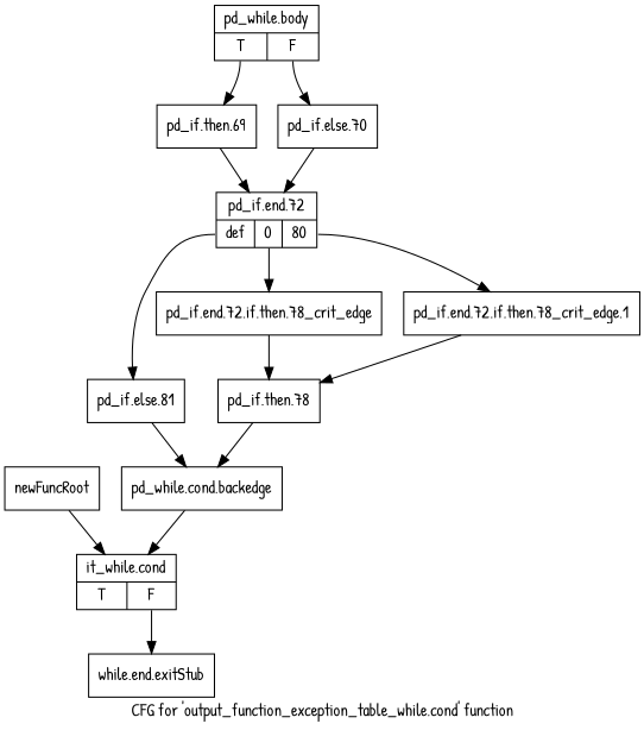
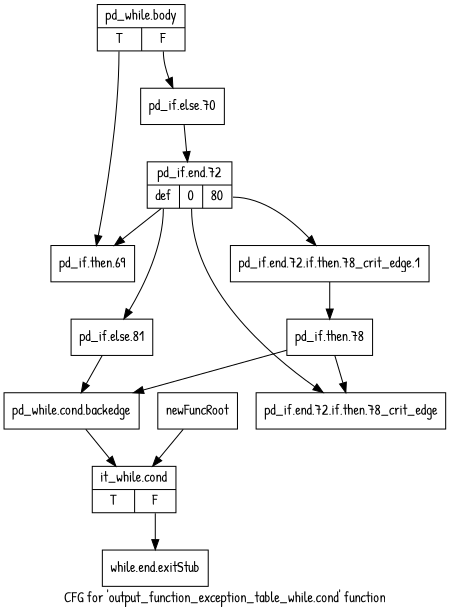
  digraph {
    fontname="Patrick Hand"
    label="CFG for 'output_function_exception_table_while.cond' function"
    node [fontname="Patrick Hand" shape=record]
    edge [fontname="Patrick Hand"]
    n1 [label="{newFuncRoot}"]
    n2 [label="{it_while.cond|{<s0>T|<s1>F}}"]
    n3 [label="{while.end.exitStub}"]
    n4 [label="{pd_while.body|{<s0>T|<s1>F}}"]
    n5 [label="{pd_if.then.69}"]
    n6 [label="{pd_if.else.70}"]
    n7 [label="{pd_if.end.72|{<s0>def|<s1>0|<s2>80}}"]
    n8 [label="{pd_if.else.81}"]
    n9 [label="{pd_if.end.72.if.then.78_crit_edge}"]
    n10 [label="{pd_if.end.72.if.then.78_crit_edge.1}"]
    n11 [label="{pd_while.cond.backedge}"]
    n12 [label="{pd_if.then.78}"]
    n1 -> n2
    n2 -> n3 [tailport=s1]
    n4 -> n5 [tailport=s0]
    n4 -> n6 [tailport=s1]
-   n5 -> n7
+   n7 -> n5
    n6 -> n7
    n7 -> n8 [tailport=s0]
    n7 -> n9 [tailport=s1]
    n7 -> n10 [tailport=s2]
    n8 -> n11
-   n9 -> n12
+   n12 -> n9
    n10 -> n12
    n11 -> n2
    n12 -> n11
  }
